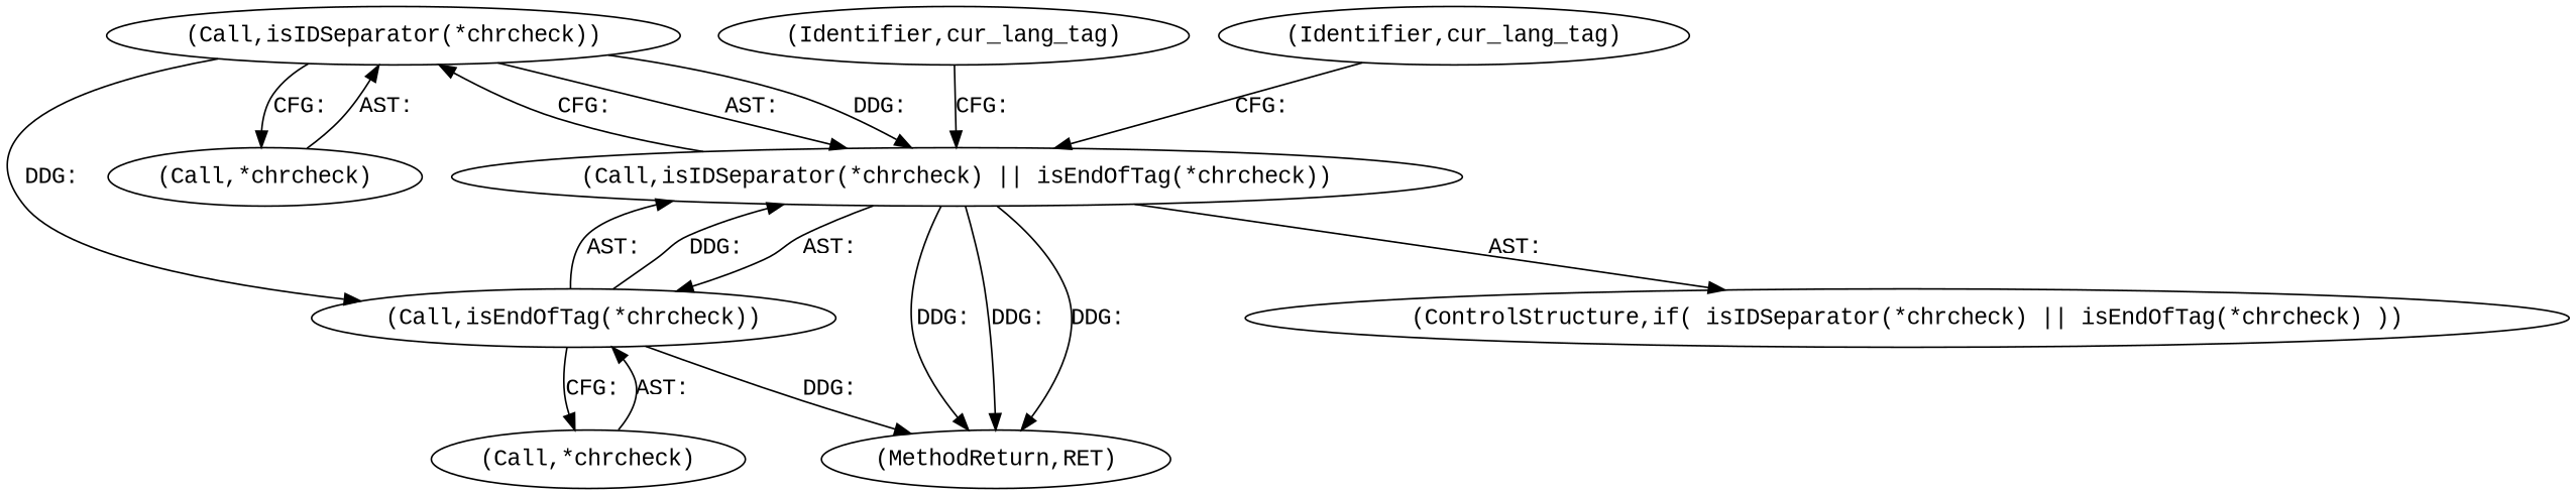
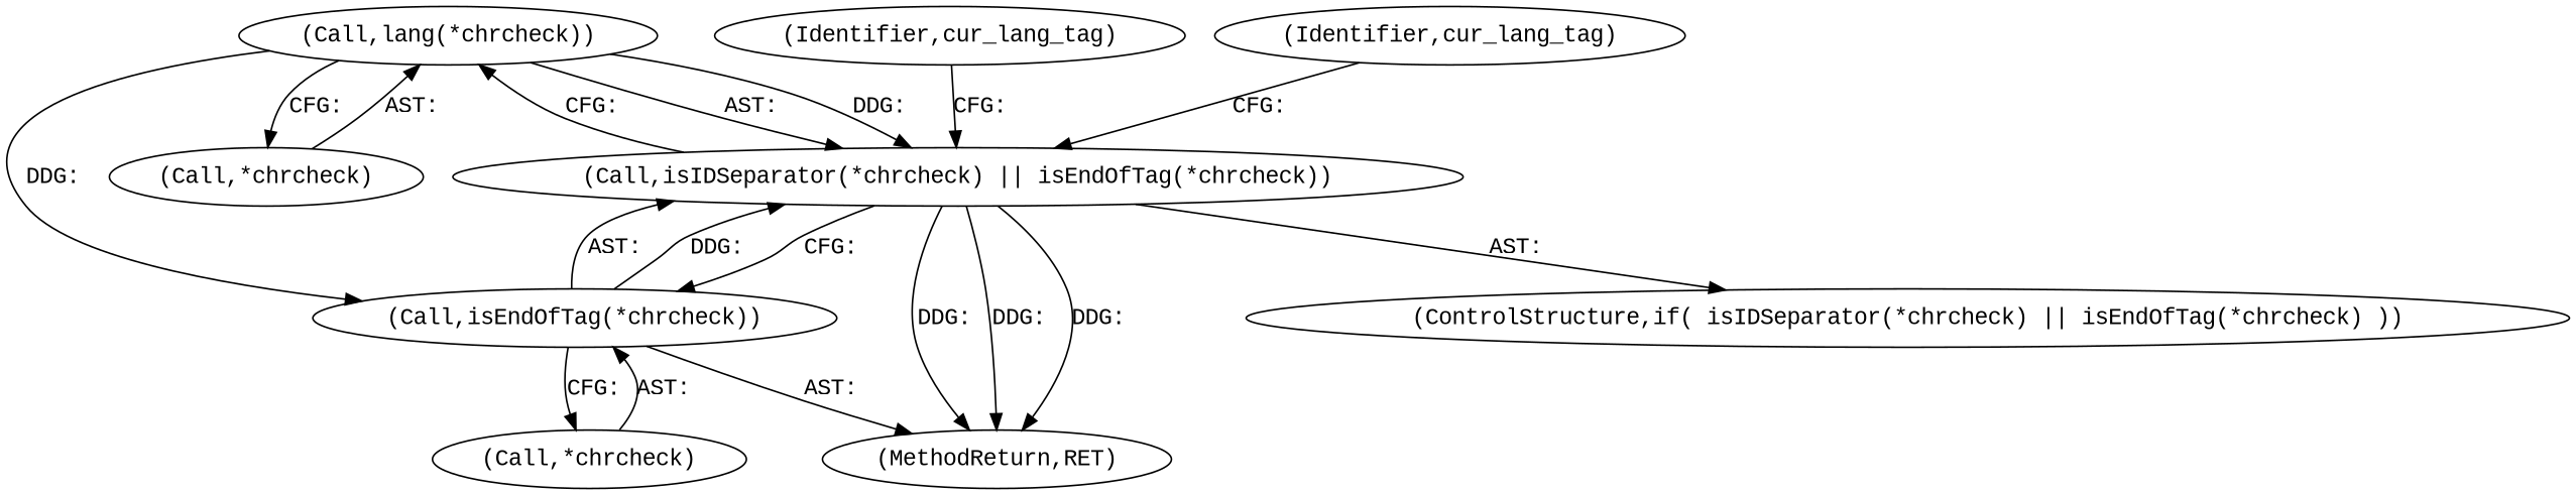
  digraph {
    fontname="Liberation Mono"
    node [fontname="Liberation Mono"]
    edge [fontname="Liberation Mono"]
-   n1 [label="(Call,isIDSeparator(*chrcheck))"]
+   n1 [label="(Call,lang(*chrcheck))"]
    n2 [label="(Call,isIDSeparator(*chrcheck) || isEndOfTag(*chrcheck))"]
    n3 [label="(Call,isEndOfTag(*chrcheck))"]
    n4 [label="(Call,*chrcheck)"]
    n5 [label="(MethodReturn,RET)"]
    n6 [label="(ControlStructure,if( isIDSeparator(*chrcheck) || isEndOfTag(*chrcheck) ))"]
    n7 [label="(Call,*chrcheck)"]
    n8 [label="(Identifier,cur_lang_tag)"]
    n9 [label="(Identifier,cur_lang_tag)"]
    n1 -> n2 [label="AST: "]
    n1 -> n2 [label="DDG: "]
    n1 -> n3 [label="DDG: "]
    n1 -> n4 [label="CFG: "]
    n2 -> n1 [label="CFG: "]
-   n2 -> n3 [label="AST: "]
+   n2 -> n3 [label="CFG: "]
    n2 -> n5 [label="DDG: "]
    n2 -> n5 [label="DDG: "]
    n2 -> n5 [label="DDG: "]
    n2 -> n6 [label="AST: "]
    n3 -> n2 [label="AST: "]
    n3 -> n2 [label="DDG: "]
-   n3 -> n5 [label="DDG: "]
+   n3 -> n5 [label="AST: "]
    n3 -> n7 [label="CFG: "]
    n4 -> n1 [label="AST: "]
    n7 -> n3 [label="AST: "]
    n8 -> n2 [label="CFG: "]
    n9 -> n2 [label="CFG: "]
  }
